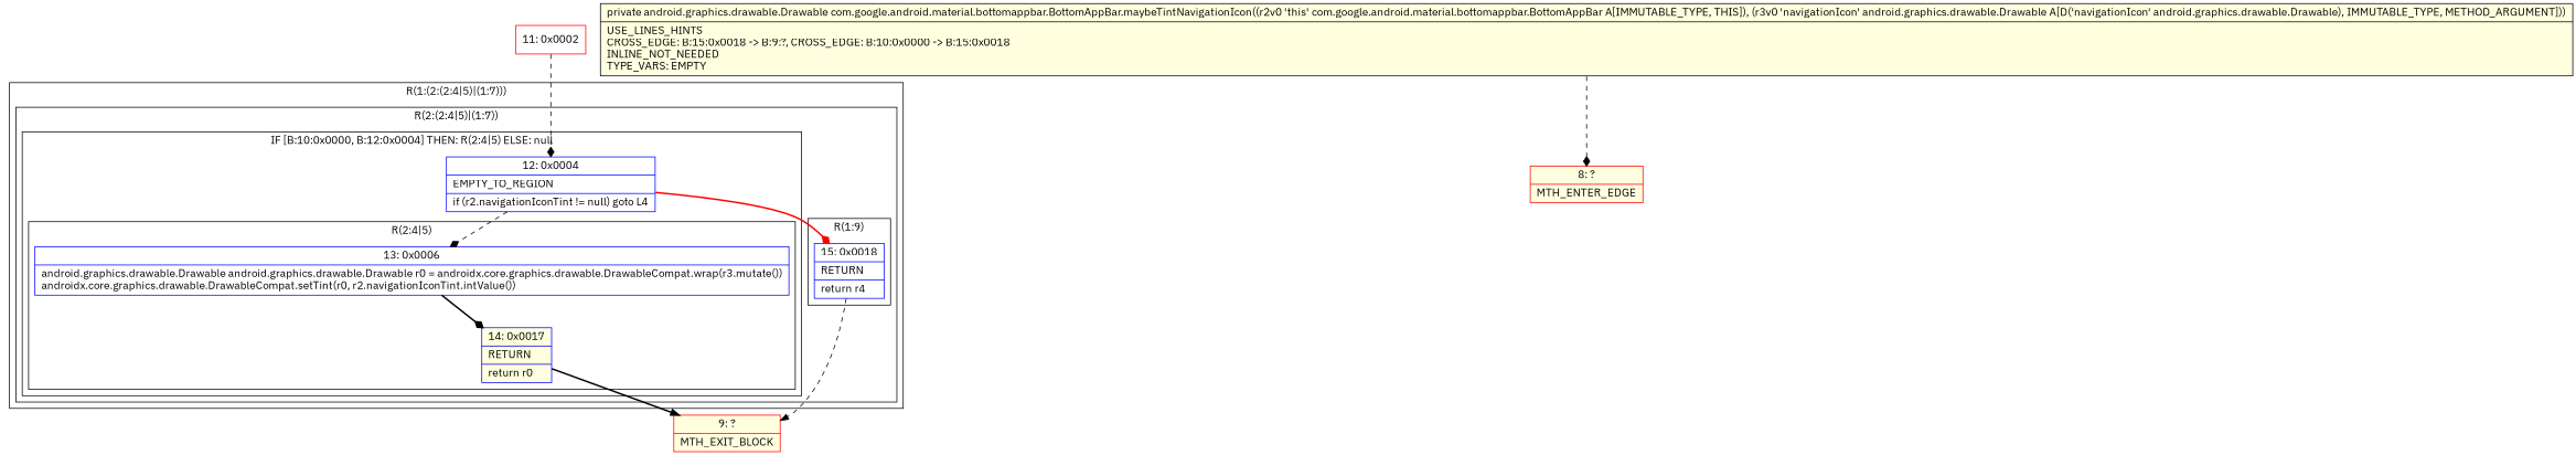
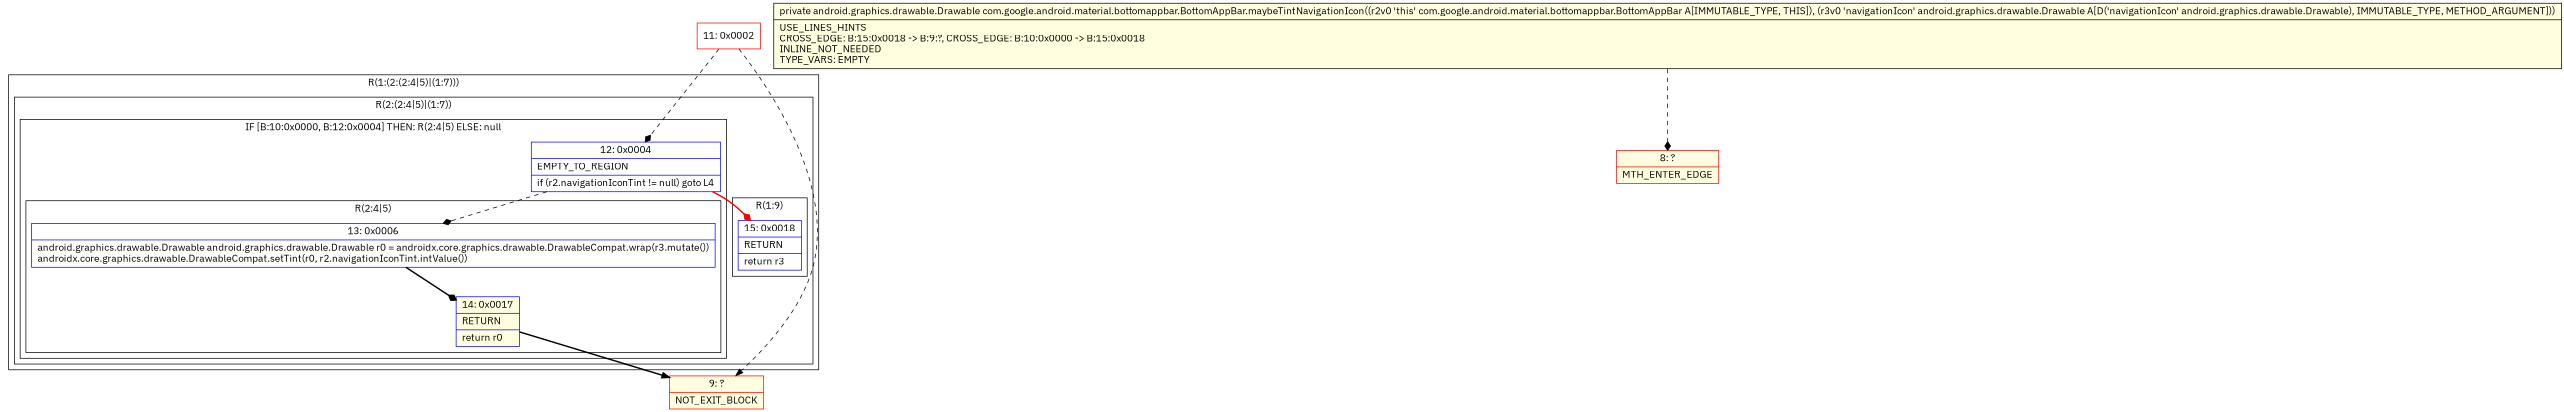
  digraph {
    fontname="IBM Plex Sans"
    node [color=blue fillcolor=white fontname="IBM Plex Sans" shape=record style=filled]
    edge [arrowhead=diamond color=black fontname="IBM Plex Sans" style=dashed]
    n1 [label="{13\:\ 0x0006|android.graphics.drawable.Drawable android.graphics.drawable.Drawable r0 = androidx.core.graphics.drawable.DrawableCompat.wrap(r3.mutate())\landroidx.core.graphics.drawable.DrawableCompat.setTint(r0, r2.navigationIconTint.intValue())\l}"]
    n2 [fillcolor=lightyellow label="{14\:\ 0x0017|RETURN\l|return r0\l}"]
    n3 [label="{12\:\ 0x0004|EMPTY_TO_REGION\l|if (r2.navigationIconTint != null) goto L4\l}"]
-   n4 [label="{15\:\ 0x0018|RETURN\l|return r4\l}"]
-   n5 [color=red fillcolor=lightyellow label="{9\:\ ?|MTH_EXIT_BLOCK\l}"]
+   n4 [label="{15\:\ 0x0018|RETURN\l|return r3\l}"]
+   n5 [color=red fillcolor=lightyellow label="{9\:\ ?|NOT_EXIT_BLOCK\l}"]
    n6 [color=red label="{11\:\ 0x0002}"]
    n7 [color=red fillcolor=lightyellow label="{8\:\ ?|MTH_ENTER_EDGE\l}"]
    n8 [fillcolor=lightyellow label="{private android.graphics.drawable.Drawable com.google.android.material.bottomappbar.BottomAppBar.maybeTintNavigationIcon((r2v0 'this' com.google.android.material.bottomappbar.BottomAppBar A[IMMUTABLE_TYPE, THIS]), (r3v0 'navigationIcon' android.graphics.drawable.Drawable A[D('navigationIcon' android.graphics.drawable.Drawable), IMMUTABLE_TYPE, METHOD_ARGUMENT]))  | USE_LINES_HINTS\lCROSS_EDGE: B:15:0x0018 \-\> B:9:?, CROSS_EDGE: B:10:0x0000 \-\> B:15:0x0018\lINLINE_NOT_NEEDED\lTYPE_VARS: EMPTY\l}" color=""]
    subgraph cluster_1 {
      label="R(1:(2:(2:4|5)|(1:7)))"
      subgraph cluster_2 {
        label="R(2:(2:4|5)|(1:7))"
        subgraph cluster_3 {
          label="IF [B:10:0x0000, B:12:0x0004] THEN: R(2:4|5) ELSE: null"
          n3
          subgraph cluster_4 {
            label="R(2:4|5)"
            n1
            n2
          }
        }
        subgraph cluster_5 {
          label="R(1:9)"
          n4
        }
      }
    }
    n1 -> n2 [style=bold]
    n2 -> n5 [arrowhead=normal style=bold]
    n3 -> n1
    n3 -> n4 [color=red style=bold]
-   n4 -> n5 [arrowhead=normal]
+   n6 -> n5 [arrowhead=normal]
    n6 -> n3
    n8 -> n7
  }
